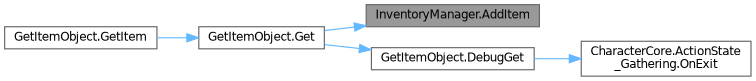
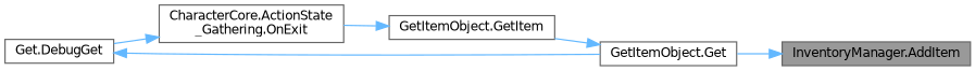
  digraph {
    rankdir=RL
    node [color=grey40 fillcolor=white fontname=Helvetica fontsize=10 shape=box style=filled]
    edge [color=steelblue1 dir=back fontname=Helvetica fontsize=10 labelfontname=Helvetica labelfontsize=10 style=solid]
    n1 [color=gray40 fillcolor=grey60 fontcolor=black height=0.2 label="InventoryManager.AddItem" width=0.4]
    n2 [height=0.2 label="GetItemObject.Get" width=0.4]
-   n3 [height=0.2 label="GetItemObject.DebugGet" width=0.4]
+   n3 [height=0.2 label="Get.DebugGet" width=0.4]
    n4 [height=0.2 label="GetItemObject.GetItem" width=0.4]
    n5 [height=0.2 label="CharacterCore.ActionState\l_Gathering.OnExit" width=0.4]
    n1 -> n2
    n2 -> n4
    n3 -> n2
+   n4 -> n5
    n5 -> n3
  }
